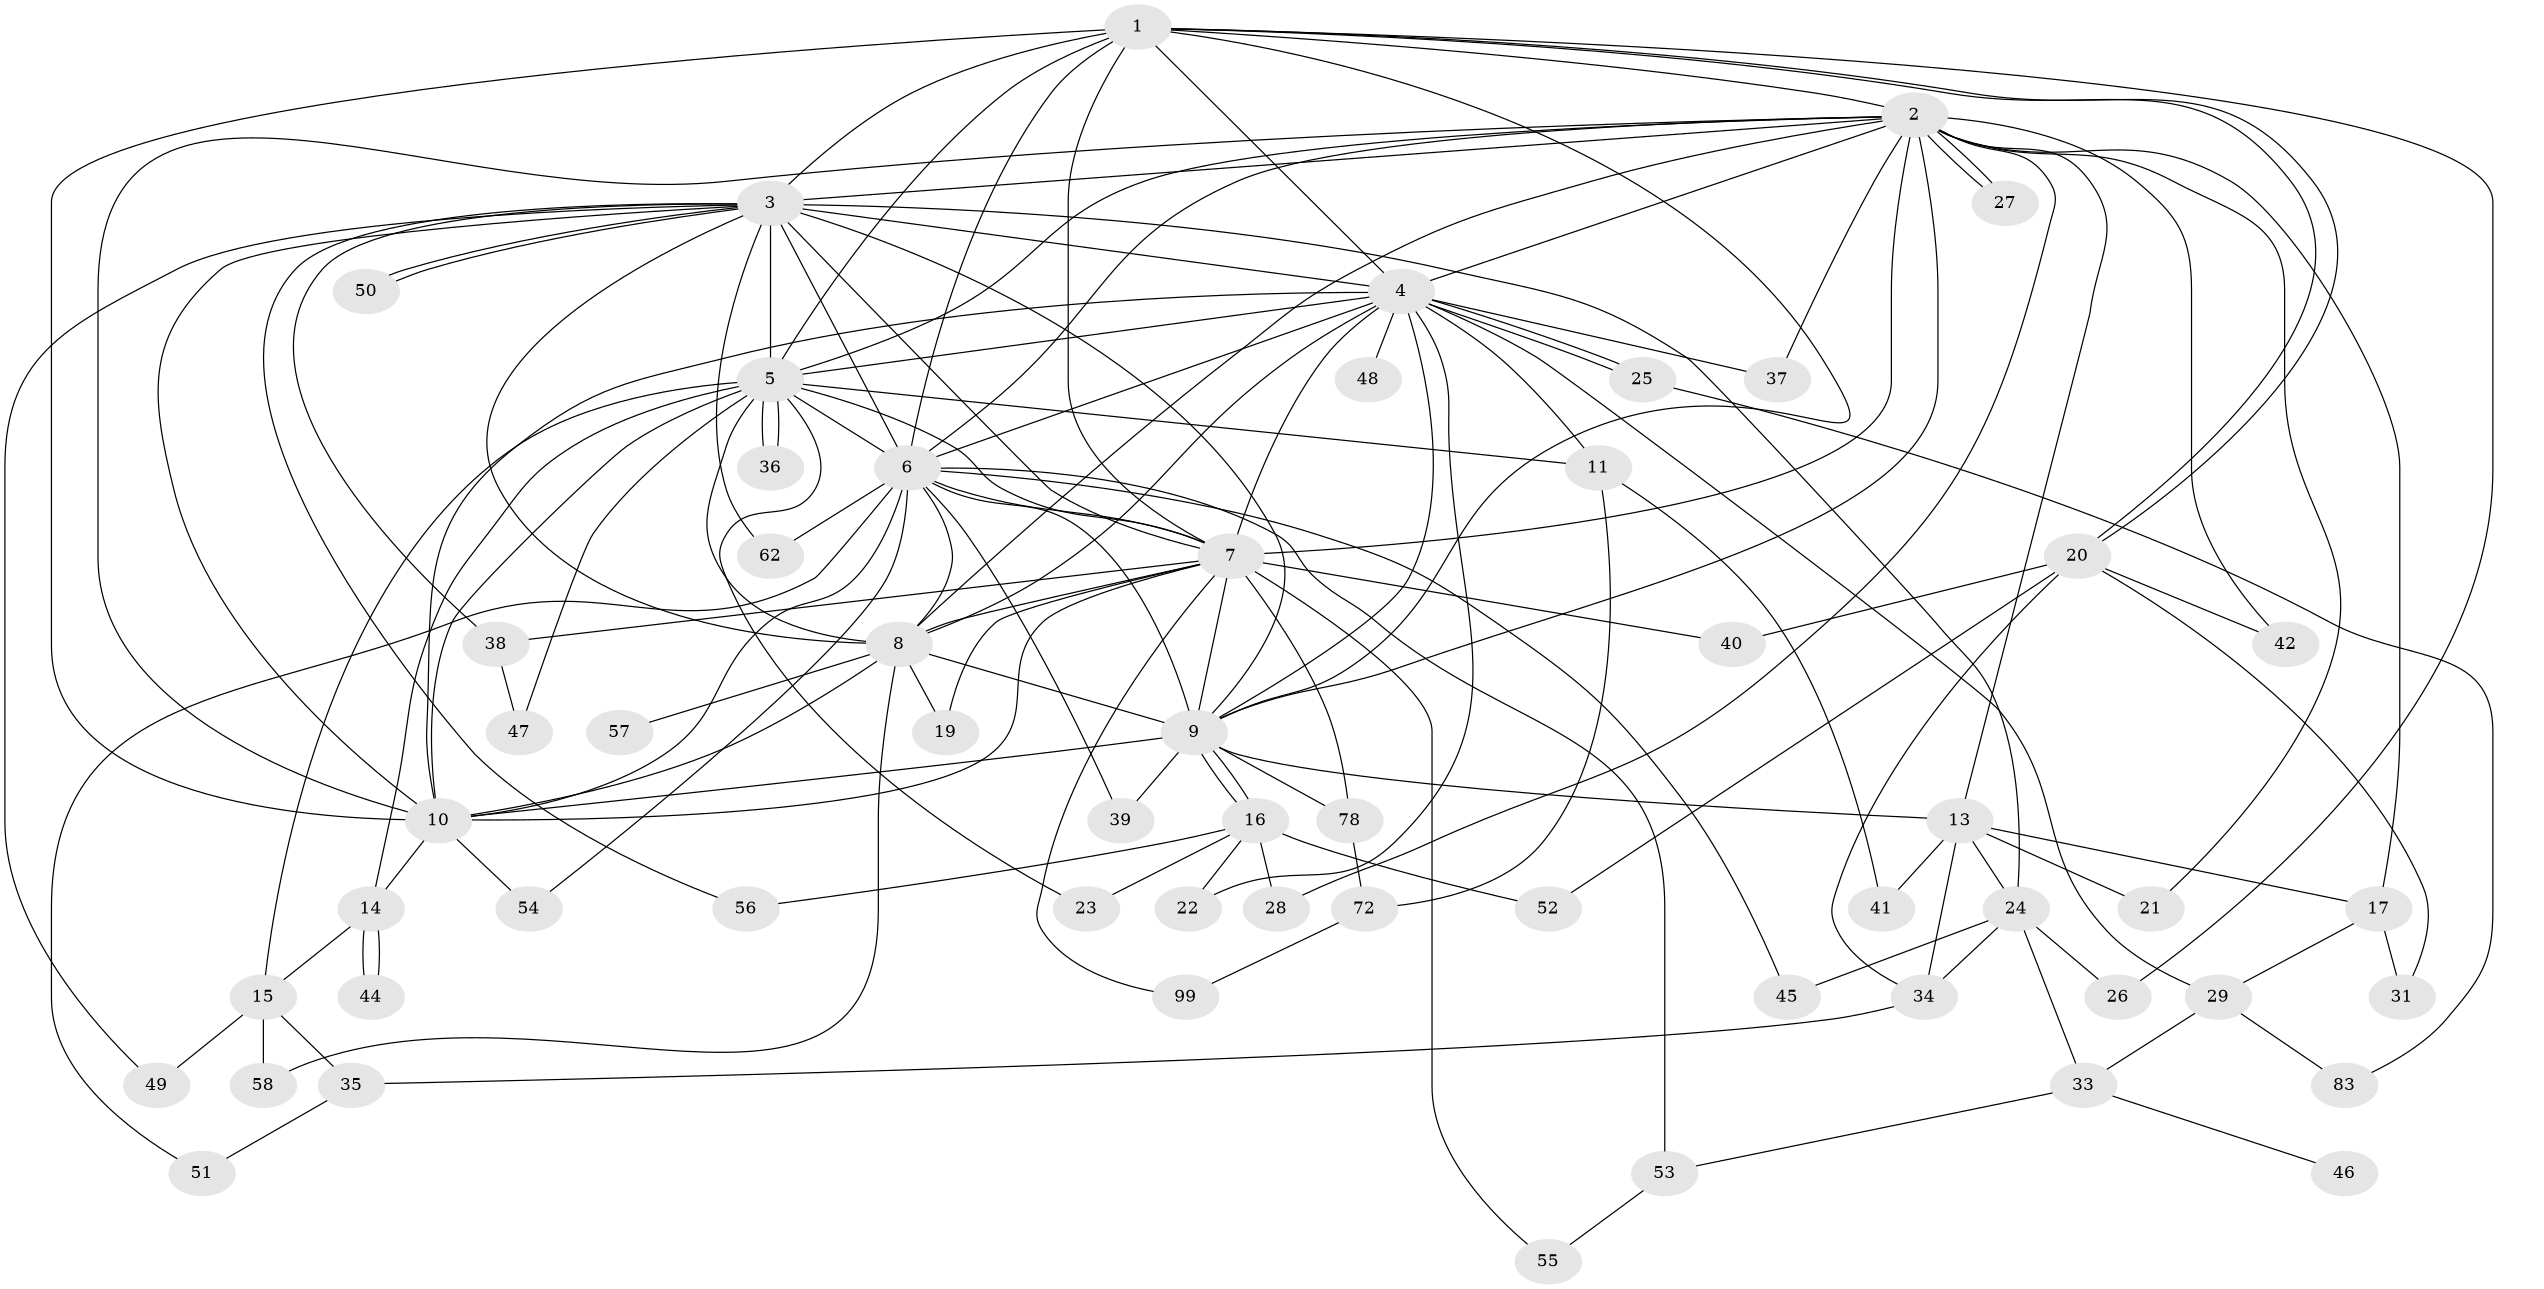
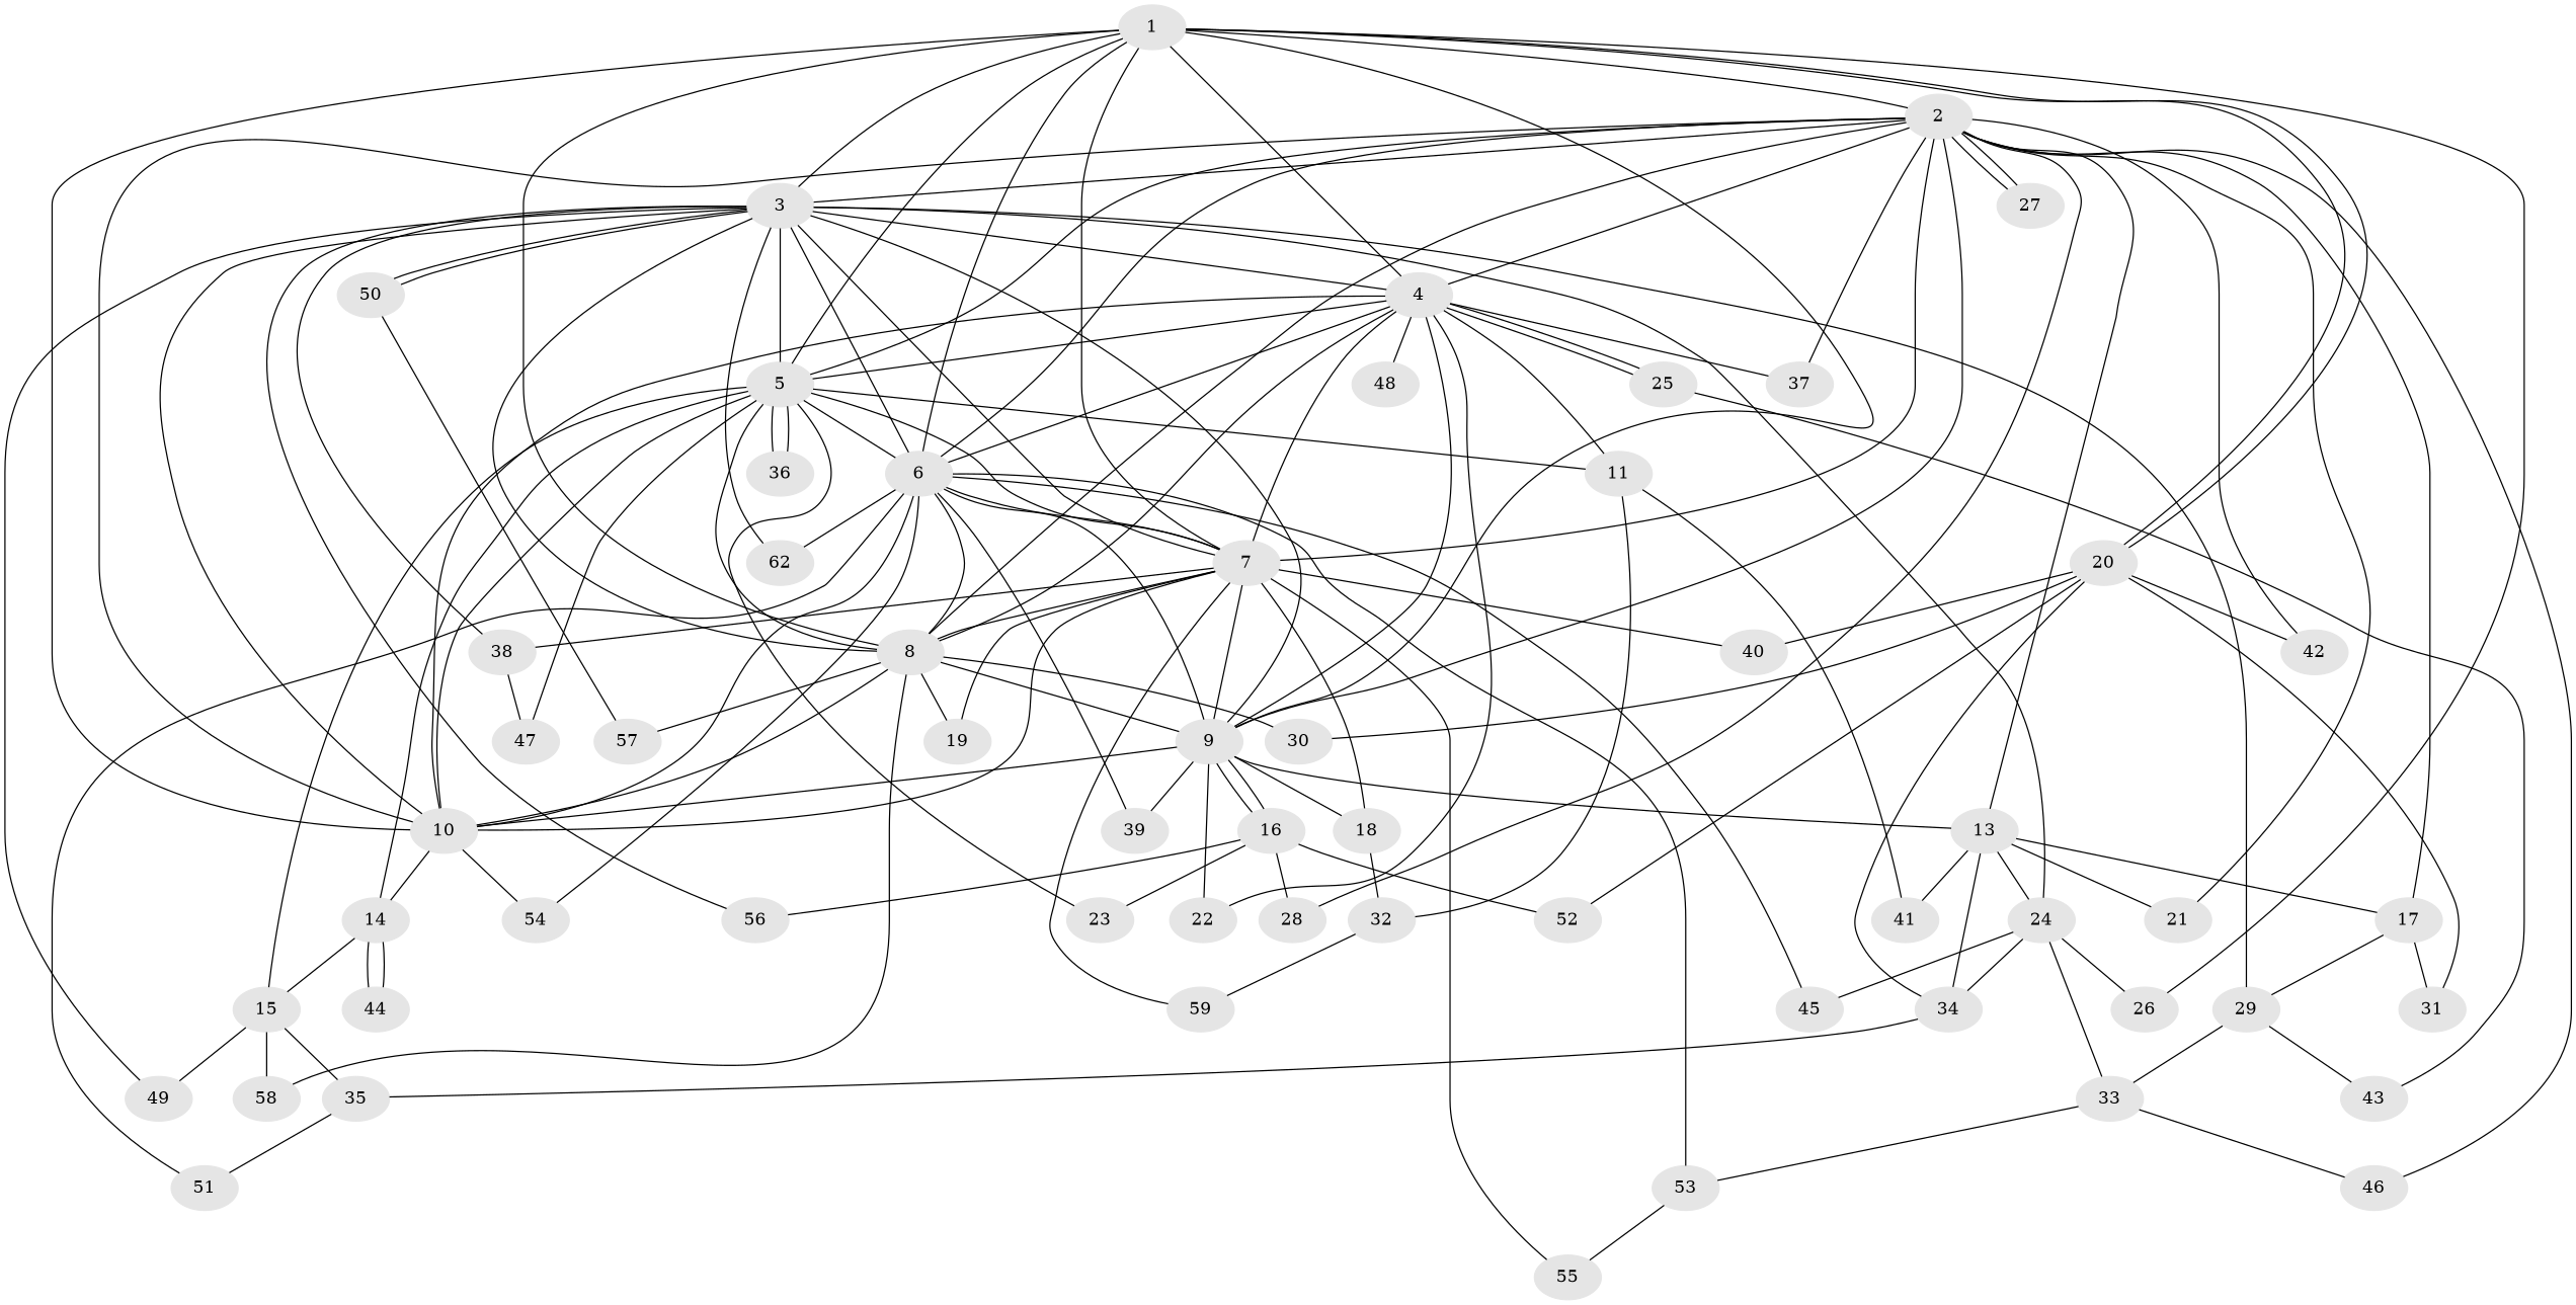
  graph {
    node [color=gray90 style=filled]
    1
    2
    3
    4
    5
    6
    7
    8
    9
    10
    20
    26
    13
    17
    21
    27
    28
    37
    42
    46
    n21 [label=62]
    24
    38
    49
    50
    56
    11
    22
    25
    29
    48
    14
    15
    23
    36
    47
    39
    45
    51
    53
    54
-   18 [label=78]
+   18
    19
    40
    55
-   59 [label=99]
+   59
+   30
    57
    58
    16
    52
    31
    34
    41
    33
-   32 [label=72]
-   43 [label=83]
+   32
+   43
    44
    35
    1 -- 2
    1 -- 3
    1 -- 4
    1 -- 5
    1 -- 6
    1 -- 7
+   1 -- 8
    1 -- 9
    1 -- 10
    1 -- 20
    1 -- 20
    1 -- 26
    2 -- 3
    2 -- 4
    2 -- 5
    2 -- 6
    2 -- 7
    2 -- 8
    2 -- 9
    2 -- 10
    2 -- 13
    2 -- 17
    2 -- 21
    2 -- 27
    2 -- 27
    2 -- 28
    2 -- 37
    2 -- 42
+   2 -- 46
    3 -- 4
    3 -- 5
    3 -- 6
    3 -- 7
    3 -- 8
    3 -- 9
    3 -- 10
    3 -- n21
    3 -- 24
    3 -- 38
    3 -- 49
    3 -- 50
    3 -- 50
    3 -- 56
    4 -- 5
    4 -- 6
    4 -- 7
    4 -- 8
    4 -- 9
    4 -- 10
    4 -- 37
    4 -- 11
    4 -- 22
    4 -- 25
    4 -- 25
-   4 -- 29
+   3 -- 29
    4 -- 48
    5 -- 6
    5 -- 7
    5 -- 8
    5 -- 10
    5 -- 11
    5 -- 14
    5 -- 15
    5 -- 23
    5 -- 36
    5 -- 36
    5 -- 47
    6 -- 7
    6 -- 8
    6 -- 9
    6 -- 10
    6 -- n21
    6 -- 39
    6 -- 45
    6 -- 51
    6 -- 53
    6 -- 54
    7 -- 8
    7 -- 9
    7 -- 10
    7 -- 38
    7 -- 18
    7 -- 19
    7 -- 40
    7 -- 55
    7 -- 59
    8 -- 9
    8 -- 10
    8 -- 19
+   8 -- 30
    8 -- 57
    8 -- 58
    9 -- 10
    9 -- 13
-   16 -- 22
+   9 -- 22
    9 -- 39
    9 -- 18
    9 -- 16
    9 -- 16
    10 -- 14
    10 -- 54
    20 -- 42
    20 -- 40
+   20 -- 30
    20 -- 52
    20 -- 31
    20 -- 34
    13 -- 17
    13 -- 21
    13 -- 24
    13 -- 34
    13 -- 41
    17 -- 29
    17 -- 31
    24 -- 26
    24 -- 45
    24 -- 34
    24 -- 33
    38 -- 47
+   50 -- 57
    11 -- 41
    11 -- 32
    25 -- 43
    29 -- 33
    29 -- 43
    14 -- 15
    14 -- 44
    14 -- 44
    15 -- 49
    15 -- 58
    15 -- 35
    53 -- 55
    18 -- 32
    16 -- 28
    16 -- 56
    16 -- 23
    16 -- 52
    34 -- 35
    33 -- 46
    33 -- 53
    32 -- 59
    35 -- 51
  }
